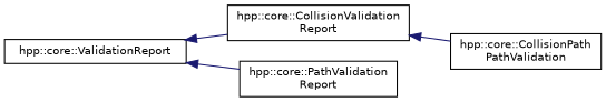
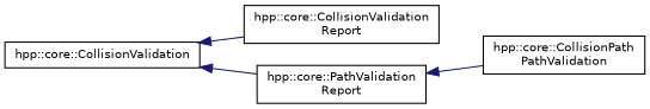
  digraph {
    rankdir=LR
    node [color=black fillcolor=white fontname=Helvetica fontsize=10 shape=record style=filled]
    edge [color=midnightblue dir=back fontname=Helvetica fontsize=10 labelfontname=Helvetica labelfontsize=10 style=solid]
-   n1 [height=0.2 label="hpp::core::ValidationReport" width=0.4]
+   n1 [height=0.2 label="hpp::core::CollisionValidation" width=0.4]
    n2 [height=0.2 label="hpp::core::CollisionValidation\lReport" width=0.4]
    n3 [height=0.2 label="hpp::core::PathValidation\lReport" width=0.4]
    n4 [height=0.2 label="hpp::core::CollisionPath\lPathValidation" width=0.4]
    n1 -> n2
    n1 -> n3
-   n2 -> n4
+   n3 -> n4
  }
